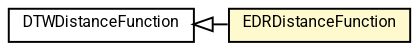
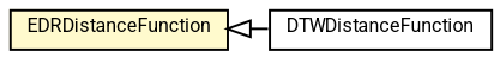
  digraph {
    nodesep=0.15
    rankdir=LR
    ranksep=0.25
    node [fontcolor=black fontname=Roboto fontsize=8 margin=0 shape=plaintext]
    n1 [height=0 label=<<table title="de.lmu.ifi.dbs.elki.distance.distancefunction.timeseries.DTWDistanceFunction" border="0" cellborder="1" cellspacing="0" cellpadding="2" href="DTWDistanceFunction.html" target="_parent"> 		<tr><td><table border="0" cellspacing="0" cellpadding="1"> 		<tr><td align="center" balign="center"> <font face="Roboto">DTWDistanceFunction</font> </td></tr> 		</table></td></tr> 		</table>> width=0]
    n2 [height=0 label=<<table title="de.lmu.ifi.dbs.elki.distance.distancefunction.timeseries.EDRDistanceFunction" border="0" cellborder="1" cellspacing="0" cellpadding="2" bgcolor="lemonChiffon" href="EDRDistanceFunction.html" target="_parent"> 		<tr><td><table border="0" cellspacing="0" cellpadding="1"> 		<tr><td align="center" balign="center"> <font face="Roboto">EDRDistanceFunction</font> </td></tr> 		</table></td></tr> 		</table>> width=0]
-   n1 -> n2 [arrowtail=empty color=black dir=back fontname=Roboto fontsize=7 labelfontname=Roboto labelfontsize=7 weight=10]
+   n2 -> n1 [arrowtail=empty color=black dir=back fontname=Roboto fontsize=7 labelfontname=Roboto labelfontsize=7 weight=10]
  }
